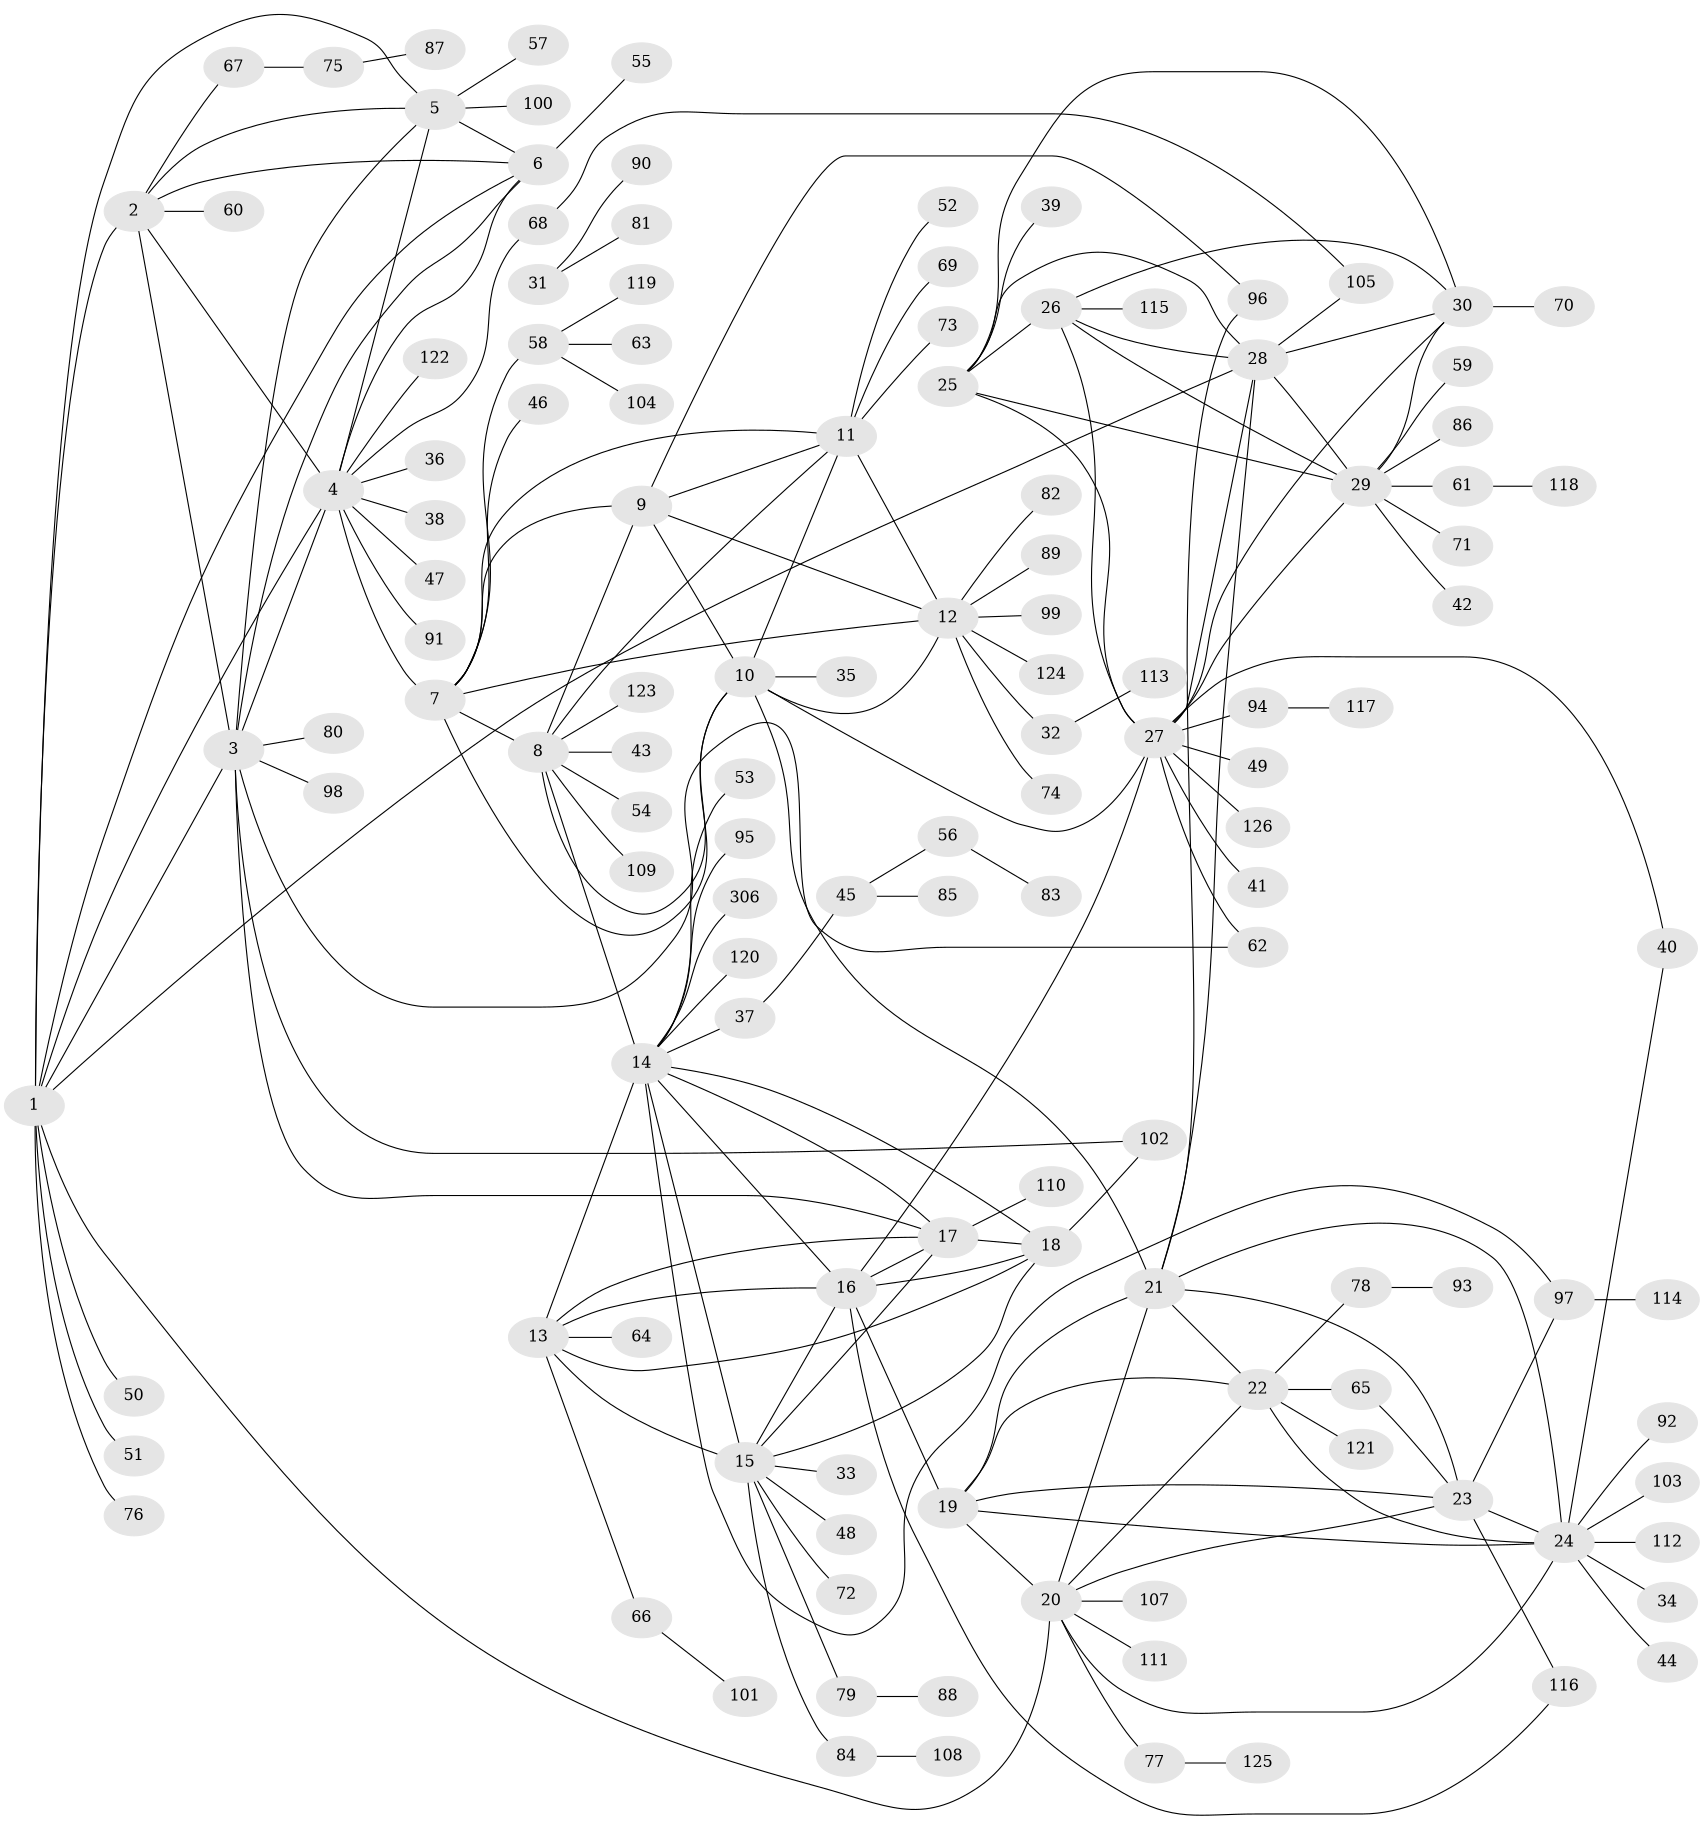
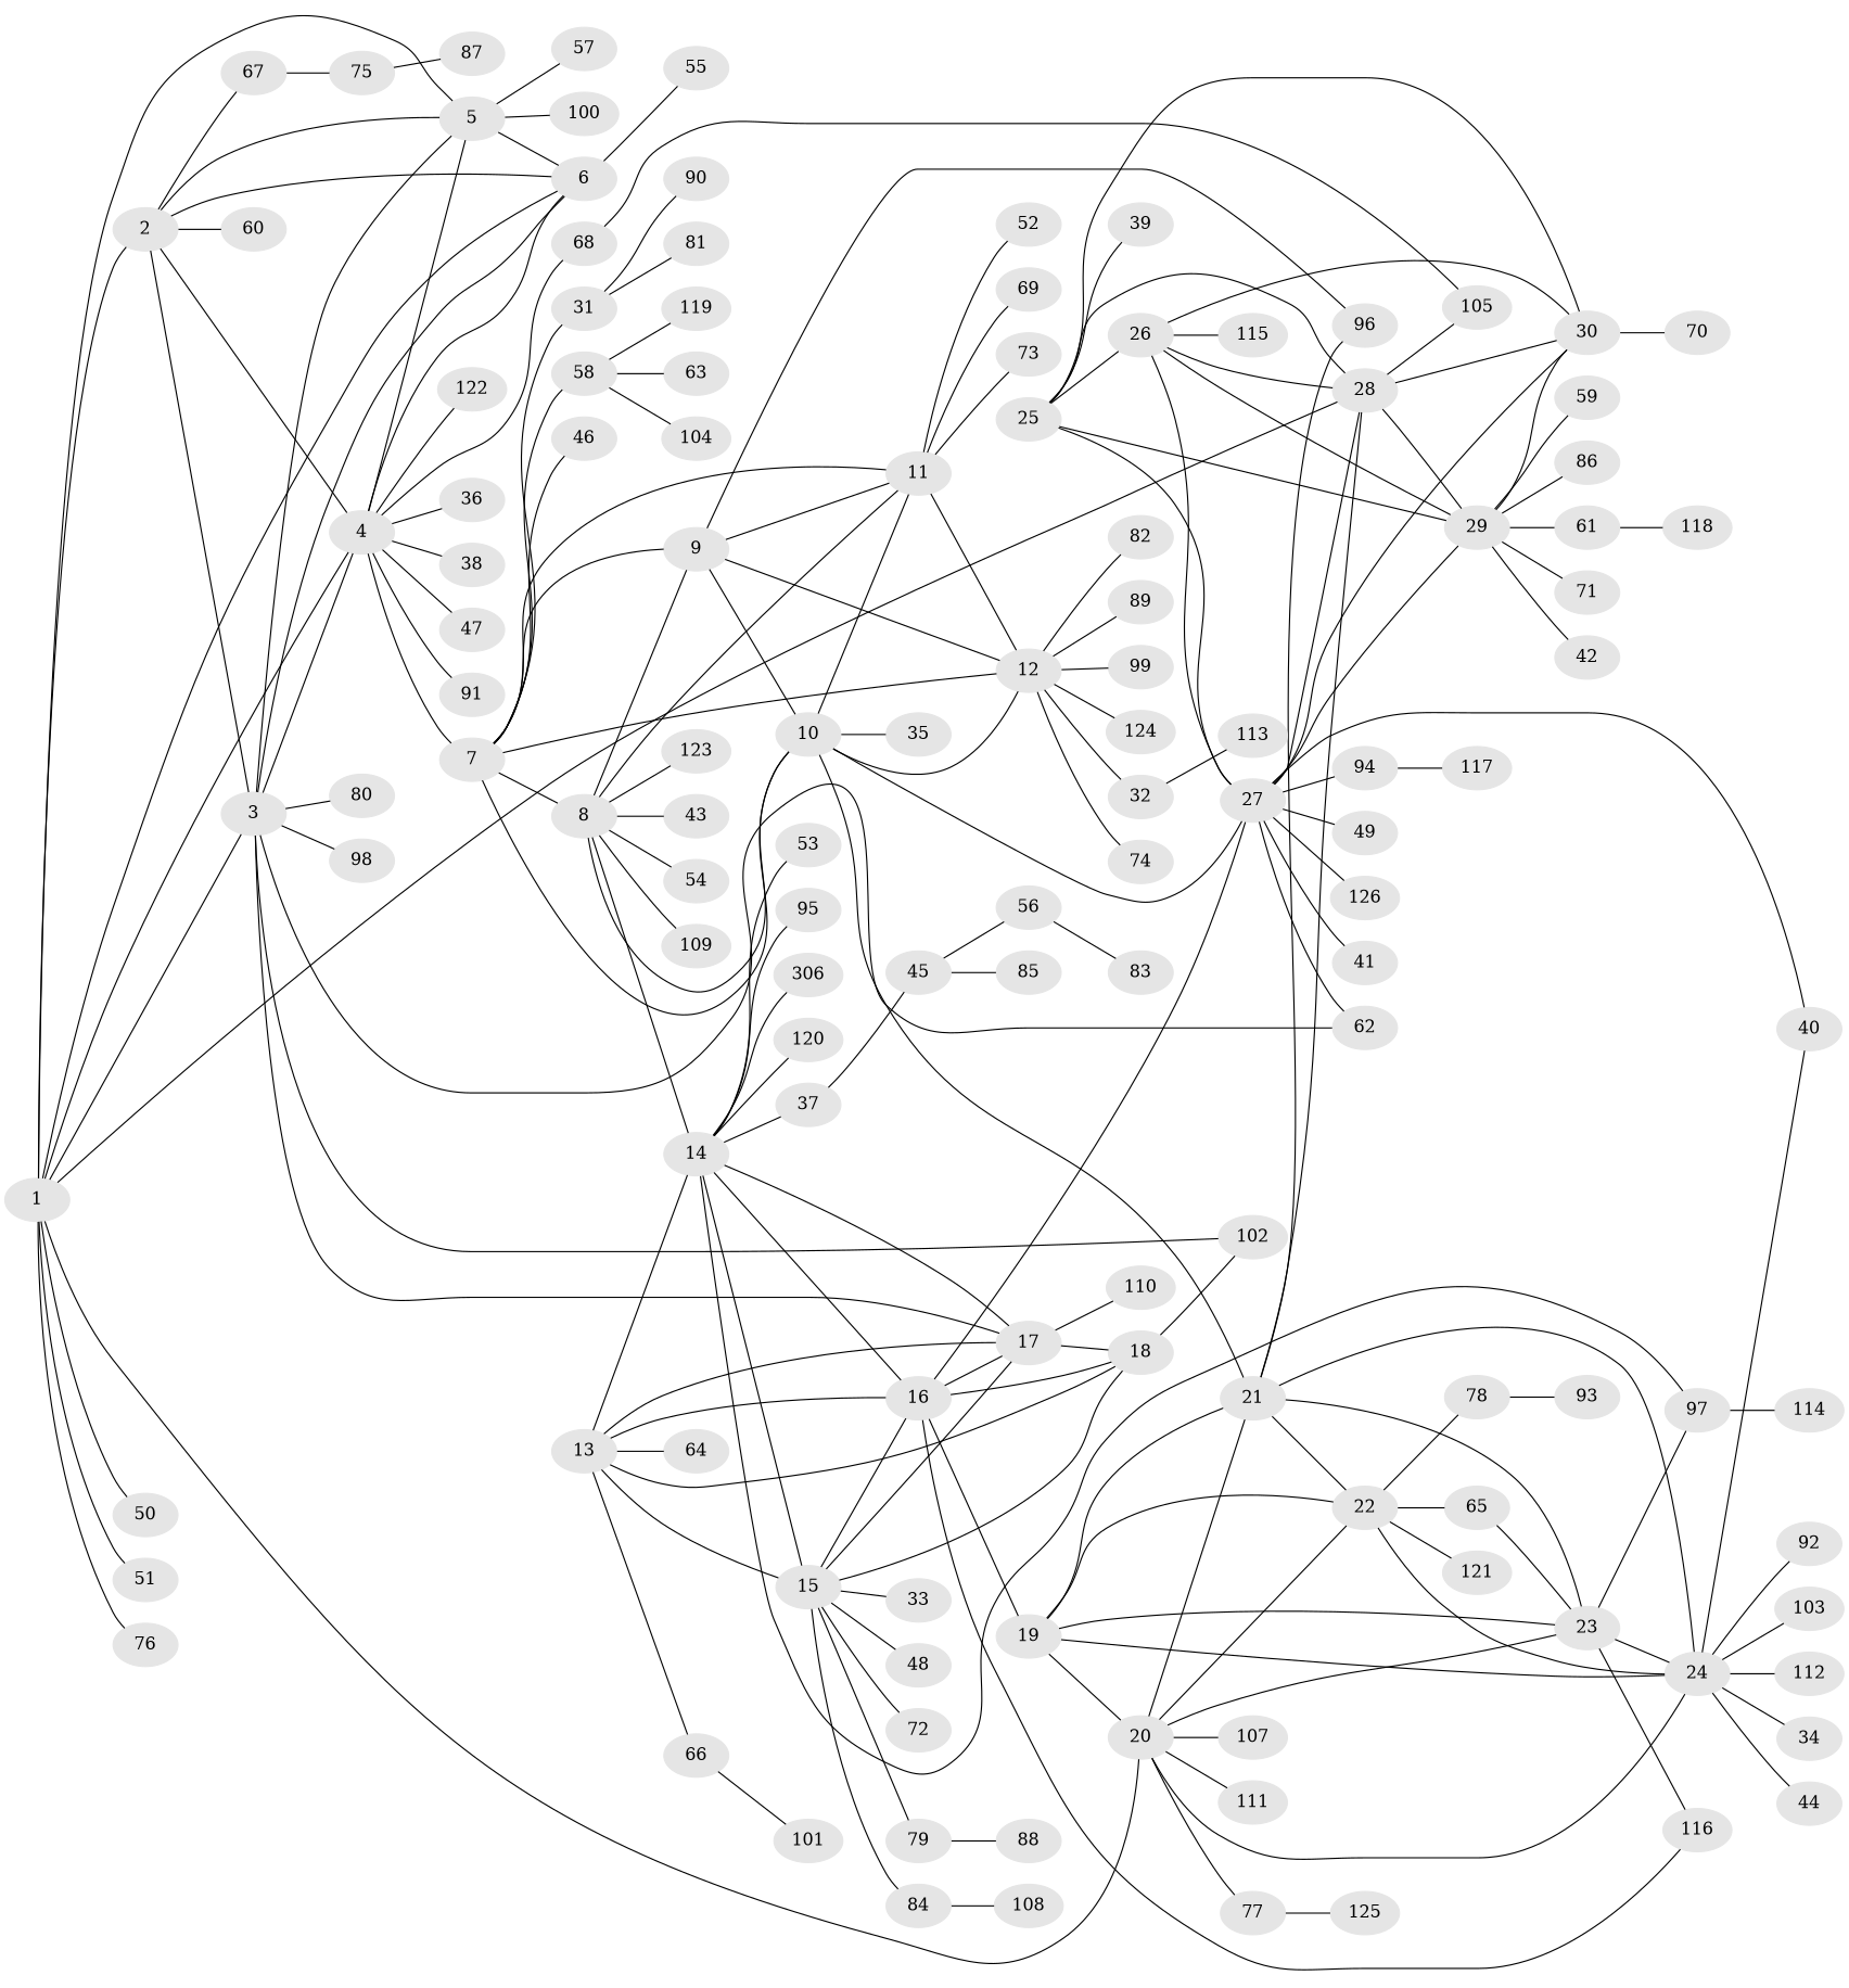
  graph {
    rankdir=LR
    node [color=gray90 style=filled]
    1
    2
    3
    4
    5
    6
    20
    28
    50
    51
    76
    60
    67
    17
    62
    80
    98
    102
    7
    36
    38
    47
    68
    91
    122
    57
    100
    55
    21
    22
    23
    24
    77
    107
    111
    29
    30
    105
    75
    18
    110
    8
    9
    10
    11
    12
    31
    46
    58
    14
    43
    54
    109
    123
    96
    27
    35
    52
    69
    73
    32
    74
    82
    89
    99
    124
    81
    90
    63
    104
    119
    15
    16
    37
    53
    95
    97
    n78 [label=306]
    120
    40
    41
    49
    94
    126
    113
    13
    64
    66
    33
    48
    72
    79
    84
    19
    116
    101
    45
    114
    88
    108
    65
    78
    121
    34
    44
    92
    103
    112
    125
    93
    25
    26
    39
    115
    42
    59
    61
    71
    86
    70
    117
    118
    56
    85
    83
    87
    1 -- 2
    1 -- 3
    1 -- 4
    1 -- 5
    1 -- 6
    1 -- 20
    1 -- 28
    1 -- 50
    1 -- 51
    1 -- 76
    2 -- 3
    2 -- 4
    2 -- 5
    2 -- 6
    2 -- 60
    2 -- 67
    3 -- 4
    3 -- 5
    3 -- 6
    3 -- 17
    3 -- 62
    3 -- 80
    3 -- 98
    3 -- 102
    4 -- 5
    4 -- 6
    4 -- 7
    4 -- 36
    4 -- 38
    4 -- 47
    4 -- 68
    4 -- 91
    4 -- 122
    5 -- 6
    5 -- 57
    5 -- 100
    6 -- 55
    20 -- 21
    20 -- 22
    20 -- 23
    20 -- 24
    20 -- 77
    20 -- 107
    20 -- 111
    28 -- 29
    28 -- 30
    28 -- 105
    67 -- 75
    17 -- 18
    17 -- 110
    7 -- 8
    7 -- 9
    7 -- 10
    7 -- 11
    7 -- 12
+   7 -- 31
    7 -- 46
    7 -- 58
    68 -- 105
    21 -- 28
    21 -- 22
    21 -- 23
    21 -- 24
    21 -- 96
    22 -- 24
    22 -- 65
    22 -- 78
    22 -- 121
    23 -- 24
    23 -- 97
    23 -- 116
    24 -- 40
    24 -- 34
    24 -- 44
    24 -- 92
    24 -- 103
    24 -- 112
    77 -- 125
    29 -- 30
    29 -- 42
    29 -- 59
    29 -- 61
    29 -- 71
    29 -- 86
    30 -- 70
    75 -- 87
    18 -- 102
    8 -- 9
    8 -- 10
    8 -- 11
    8 -- 14
    8 -- 43
    8 -- 54
    8 -- 109
    8 -- 123
    9 -- 10
    9 -- 11
    9 -- 12
    9 -- 96
    10 -- 21
    10 -- 11
    10 -- 12
    10 -- 27
    10 -- 35
    11 -- 12
    11 -- 52
    11 -- 69
    11 -- 73
    12 -- 32
    12 -- 74
    12 -- 82
    12 -- 89
    12 -- 99
    12 -- 124
    31 -- 81
    31 -- 90
    58 -- 63
    58 -- 104
    58 -- 119
    14 -- 17
-   14 -- 18
    14 -- 15
    14 -- 16
    14 -- 37
    14 -- 53
    14 -- 95
    14 -- 97
    14 -- n78
    14 -- 120
    27 -- 28
    27 -- 62
    27 -- 29
    27 -- 30
    27 -- 40
    27 -- 41
    27 -- 49
    27 -- 94
    27 -- 126
    32 -- 113
    15 -- 17
    15 -- 18
    15 -- 16
    15 -- 33
    15 -- 48
    15 -- 72
    15 -- 79
    15 -- 84
    16 -- 17
    16 -- 18
    16 -- 27
    16 -- 19
    16 -- 116
    37 -- 45
    97 -- 114
    94 -- 117
    13 -- 17
    13 -- 18
    13 -- 14
    13 -- 15
    13 -- 16
    13 -- 64
    13 -- 66
    66 -- 101
    79 -- 88
    84 -- 108
    19 -- 20
    19 -- 21
    19 -- 22
    19 -- 23
    19 -- 24
    45 -- 56
    45 -- 85
    65 -- 23
    78 -- 93
    25 -- 28
    25 -- 29
    25 -- 30
    25 -- 27
    25 -- 26
    25 -- 39
    26 -- 28
    26 -- 29
    26 -- 30
    26 -- 27
    26 -- 115
    61 -- 118
    56 -- 83
  }
